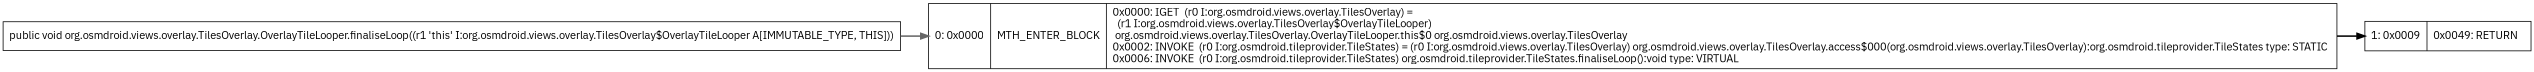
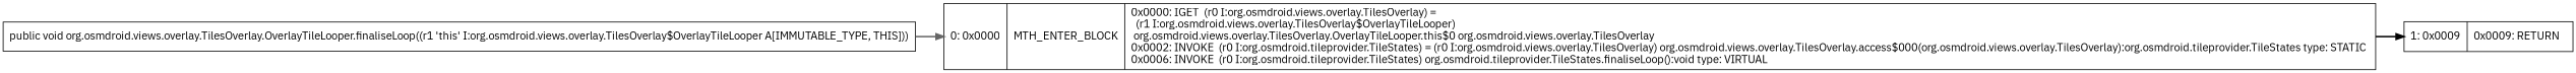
  digraph {
    rankdir=LR
    fontname="IBM Plex Sans"
    node [shape=record fontname="IBM Plex Sans"]
    edge [style=bold fontname="IBM Plex Sans"]
    n1 [label="{0\:\ 0x0000|MTH_ENTER_BLOCK\l|0x0000: IGET  (r0 I:org.osmdroid.views.overlay.TilesOverlay) = \l  (r1 I:org.osmdroid.views.overlay.TilesOverlay$OverlayTileLooper)\l org.osmdroid.views.overlay.TilesOverlay.OverlayTileLooper.this$0 org.osmdroid.views.overlay.TilesOverlay \l0x0002: INVOKE  (r0 I:org.osmdroid.tileprovider.TileStates) = (r0 I:org.osmdroid.views.overlay.TilesOverlay) org.osmdroid.views.overlay.TilesOverlay.access$000(org.osmdroid.views.overlay.TilesOverlay):org.osmdroid.tileprovider.TileStates type: STATIC \l0x0006: INVOKE  (r0 I:org.osmdroid.tileprovider.TileStates) org.osmdroid.tileprovider.TileStates.finaliseLoop():void type: VIRTUAL \l}"]
-   n2 [label="{1\:\ 0x0009|0x0049: RETURN   \l}"]
+   n2 [label="{1\:\ 0x0009|0x0009: RETURN   \l}"]
    n3 [label="{public void org.osmdroid.views.overlay.TilesOverlay.OverlayTileLooper.finaliseLoop((r1 'this' I:org.osmdroid.views.overlay.TilesOverlay$OverlayTileLooper A[IMMUTABLE_TYPE, THIS])) }"]
    n1 -> n2 [color=black]
    n3 -> n1 [color=gray40]
  }
